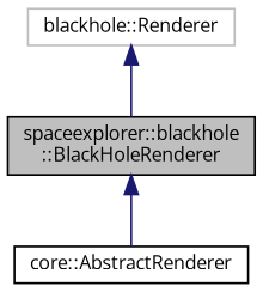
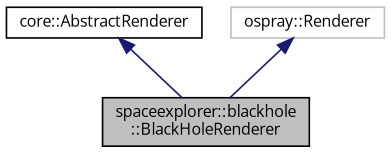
  digraph {
    fontname="Open Sans"
    node [color=black fillcolor=white fontname="Open Sans" fontsize=10 shape=record style=filled]
    edge [color=midnightblue dir=back fontname="Open Sans" fontsize=10 labelfontname=Helvetica labelfontsize=10 style=solid]
    n1 [fillcolor=grey75 fontcolor=black height=0.2 label="spaceexplorer::blackhole\l::BlackHoleRenderer" width=0.4]
    n2 [height=0.2 label="core::AbstractRenderer" width=0.4]
-   n3 [color=grey75 height=0.2 label="blackhole::Renderer" width=0.4]
-   n1 -> n2
+   n3 [color=grey75 height=0.2 label="ospray::Renderer" width=0.4]
+   n2 -> n1
    n3 -> n1
  }
